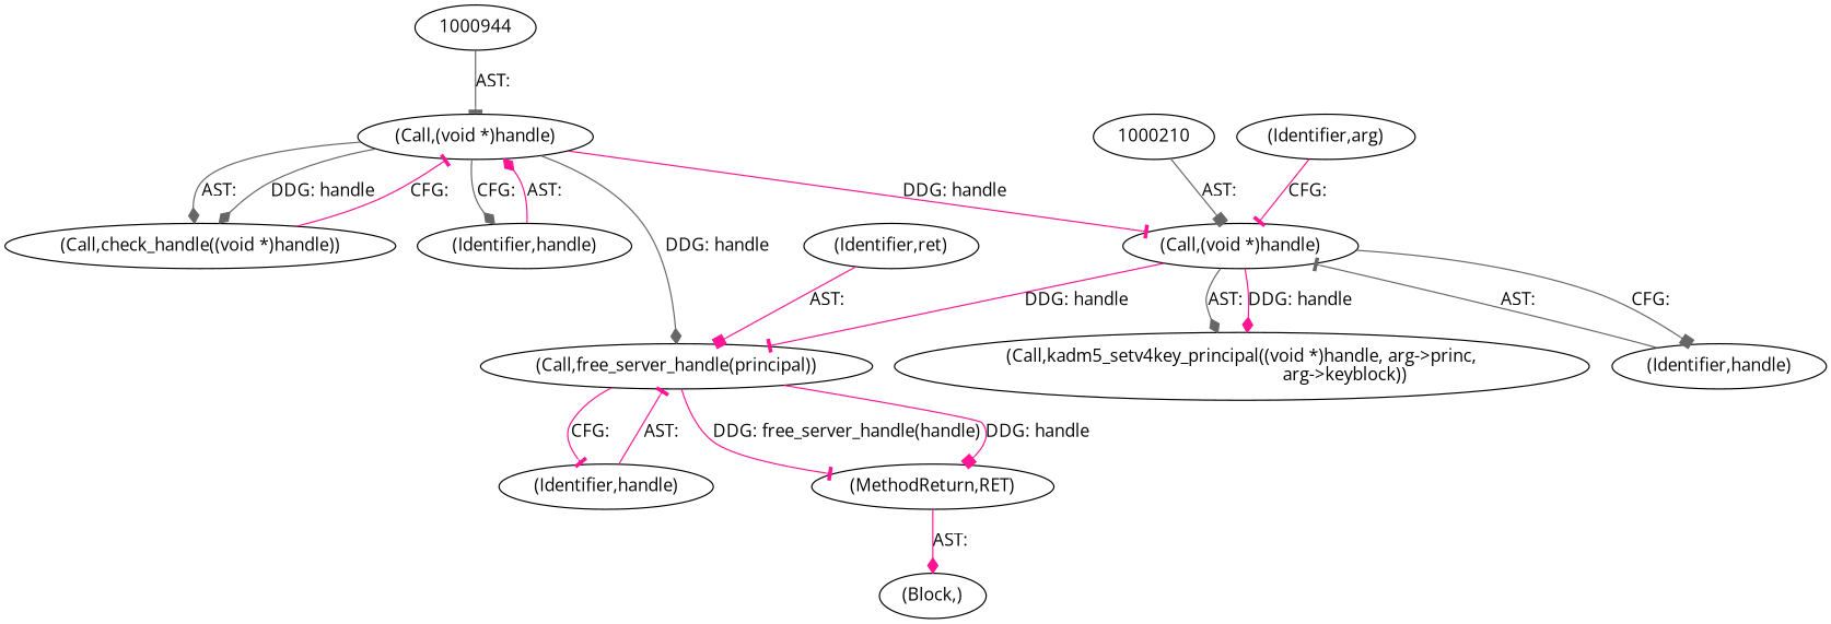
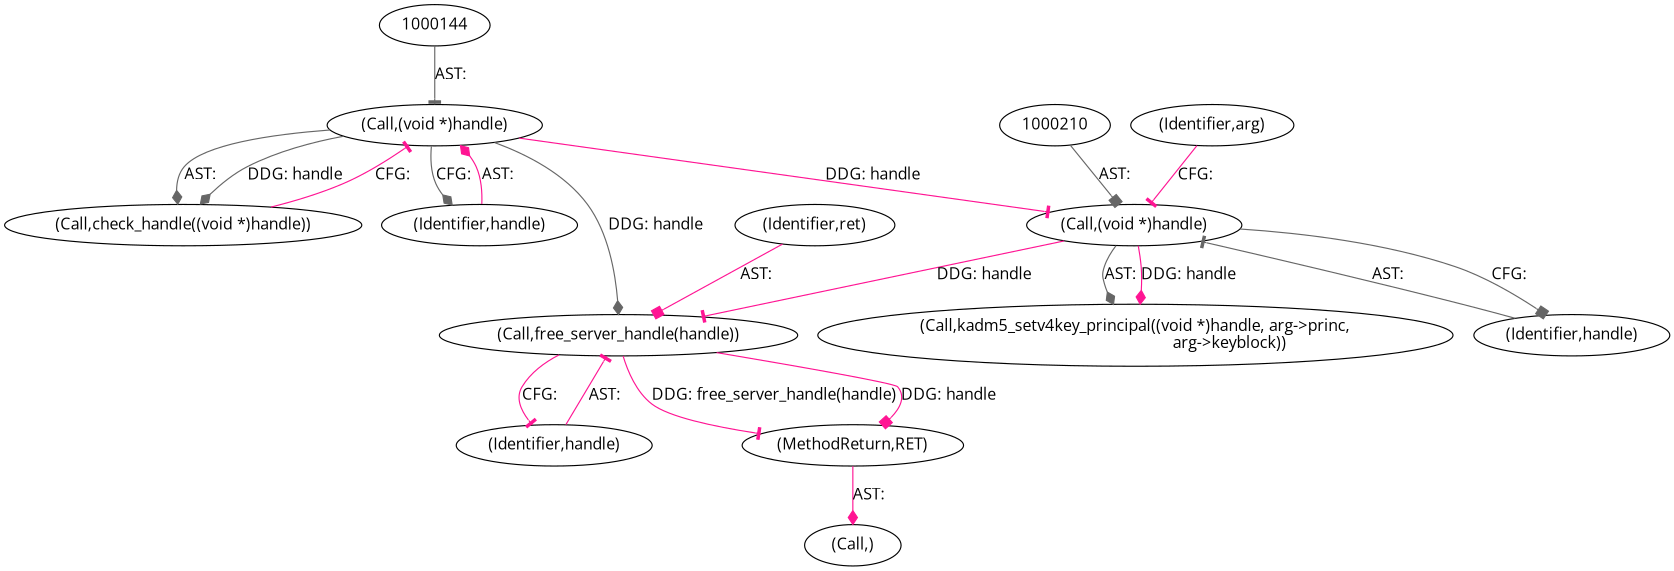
  digraph {
    fontname="Open Sans"
    node [fontname="Open Sans"]
    edge [arrowhead=tee color=deeppink fontname="Open Sans"]
-   n1 [label="(Call,free_server_handle(principal))"]
+   n1 [label="(Call,free_server_handle(handle))"]
    n2 [label="(Identifier,handle)"]
    n3 [label="(MethodReturn,RET)"]
-   n4 [label="(Block,)"]
+   n4 [label="(Call,)"]
    n5 [label="(Call,(void *)handle)"]
    n6 [label="(Identifier,handle)"]
    n7 [label="(Call,kadm5_setv4key_principal((void *)handle, arg->princ,\n                                            arg->keyblock))"]
    n8 [label="(Call,(void *)handle)"]
    n9 [label="(Identifier,handle)"]
    n10 [label="(Call,check_handle((void *)handle))"]
    n11 [label="(Identifier,arg)"]
    n12 [label="(Identifier,ret)"]
    1000210
-   1000144 [label=1000944]
+   1000144
    n1 -> n2 [label="CFG: "]
    n1 -> n3 [label="DDG: free_server_handle(handle)"]
    n1 -> n3 [arrowhead=box label="DDG: handle"]
    n2 -> n1 [label="AST: "]
    n3 -> n4 [arrowhead=diamond label="AST: "]
    n5 -> n1 [label="DDG: handle"]
    n5 -> n6 [arrowhead=box color=gray40 label="CFG: "]
    n5 -> n7 [arrowhead=diamond color=gray40 label="AST: "]
    n5 -> n7 [arrowhead=diamond label="DDG: handle"]
    n6 -> n5 [color=gray40 label="AST: "]
    n8 -> n1 [arrowhead=diamond color=gray40 label="DDG: handle"]
    n8 -> n5 [label="DDG: handle"]
    n8 -> n9 [arrowhead=diamond color=gray40 label="CFG: "]
    n8 -> n10 [arrowhead=diamond color=gray40 label="AST: "]
    n8 -> n10 [arrowhead=diamond color=gray40 label="DDG: handle"]
    n9 -> n8 [arrowhead=diamond label="AST: "]
    n10 -> n8 [label="CFG: "]
    n11 -> n5 [label="CFG: "]
    n12 -> n1 [arrowhead=box label="AST: "]
    1000210 -> n5 [arrowhead=box color=gray40 label="AST: "]
    1000144 -> n8 [color=gray40 label="AST: "]
  }
